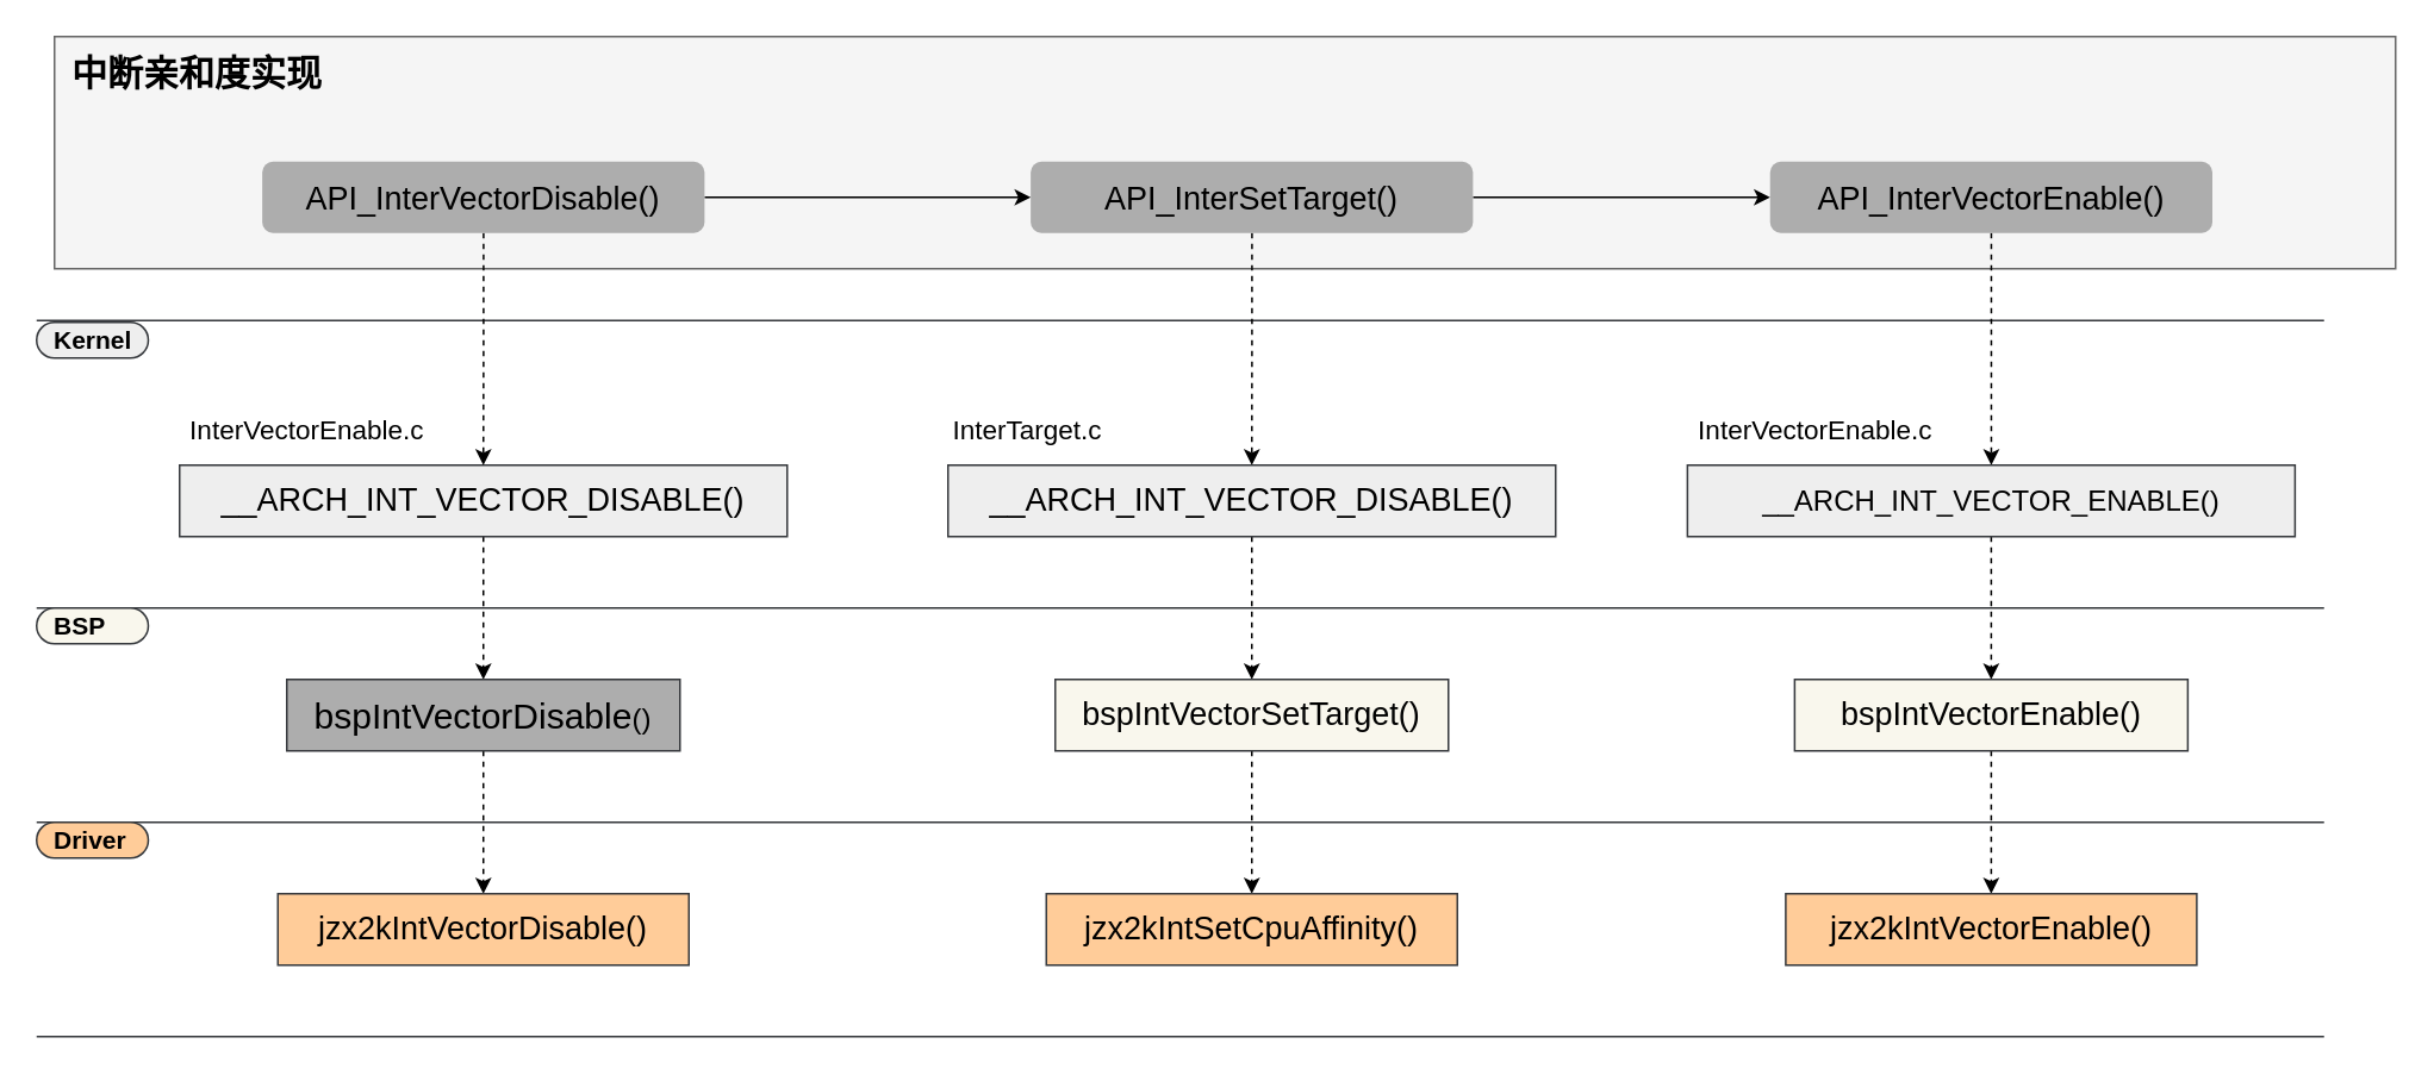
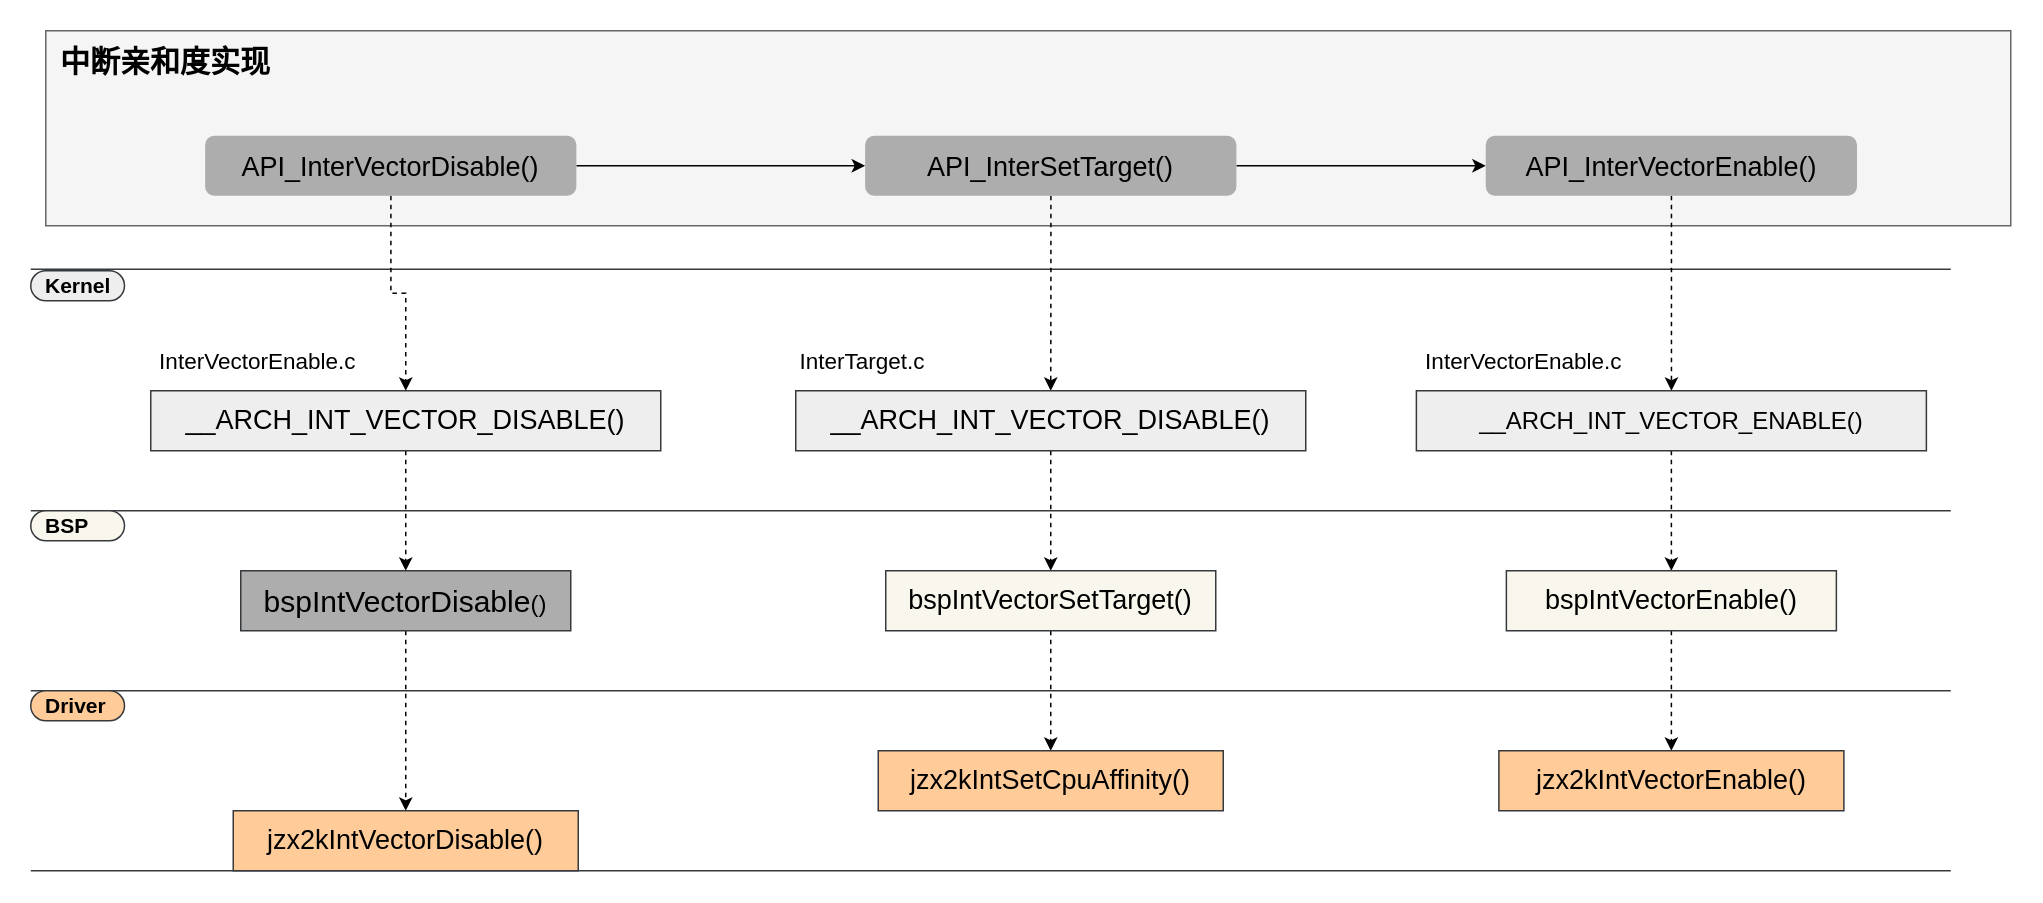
  <mxCell id="0" />
  <mxCell id="1" parent="0" />
  <mxCell id="2" value="" style="rounded=0;whiteSpace=wrap;html=1;fontSize=16;fillColor=#f5f5f5;strokeColor=#666666;fontColor=#333333;" parent="1" vertex="1"><mxGeometry x="30" y="20" width="1310" height="130" as="geometry" /></mxCell>
  <mxCell id="3" style="edgeStyle=orthogonalEdgeStyle;rounded=0;orthogonalLoop=1;jettySize=auto;html=1;dashed=1;fontSize=16;entryX=0.5;entryY=0;entryDx=0;entryDy=0;" parent="1" source="4" target="7" edge="1"><mxGeometry relative="1" as="geometry"><mxPoint x="290" y="350" as="targetPoint" /></mxGeometry></mxCell>
  <mxCell id="4" value="&lt;font style=&quot;font-size: 18px&quot;&gt;&lt;span style=&quot;text-align: left&quot;&gt;__ARCH_INT_VECTOR_DISABLE&lt;/span&gt;&lt;span style=&quot;text-align: left&quot;&gt;&lt;font style=&quot;font-size: 18px&quot;&gt;()&lt;/font&gt;&lt;/span&gt;&lt;/font&gt;" style="rounded=0;whiteSpace=wrap;html=1;labelBackgroundColor=none;fontSize=16;align=center;fillColor=#eeeeee;strokeColor=#36393d;" parent="1" vertex="1"><mxGeometry x="100" y="260" width="340" height="40" as="geometry" /></mxCell>
  <mxCell id="5" value="&lt;span style=&quot;font-size: 15px; text-align: left;&quot;&gt;InterVectorEnable.c&lt;/span&gt;" style="text;html=1;strokeColor=none;fillColor=none;align=right;verticalAlign=middle;whiteSpace=wrap;rounded=0;labelBackgroundColor=none;fontSize=15;fontColor=#000000;" parent="1" vertex="1"><mxGeometry x="100" y="220" width="139" height="40" as="geometry" /></mxCell>
  <mxCell id="6" style="edgeStyle=orthogonalEdgeStyle;rounded=0;orthogonalLoop=1;jettySize=auto;html=1;dashed=1;fontSize=16;" parent="1" source="7" target="8" edge="1"><mxGeometry relative="1" as="geometry" /></mxCell>
  <mxCell id="7" value="&lt;span style=&quot;font-size: 20px ; text-align: left&quot;&gt;bspIntVectorDisable&lt;/span&gt;()" style="rounded=0;whiteSpace=wrap;html=1;labelBackgroundColor=none;fillColor=#adadad;fontSize=16;align=center;strokeColor=#36393d;" parent="1" vertex="1"><mxGeometry x="160" y="380" width="220" height="40" as="geometry" /></mxCell>
- <mxCell id="8" value="&lt;font style=&quot;font-size: 18px&quot;&gt;&lt;span style=&quot;text-align: left&quot;&gt;jzx2kIntVectorDisable&lt;/span&gt;()&lt;/font&gt;" style="rounded=0;whiteSpace=wrap;html=1;labelBackgroundColor=none;fillColor=#ffcc99;fontSize=16;align=center;strokeColor=#36393d;" parent="1" vertex="1"><mxGeometry x="155" y="500" width="230" height="40" as="geometry" /></mxCell>
+ <mxCell id="8" value="&lt;font style=&quot;font-size: 18px&quot;&gt;&lt;span style=&quot;text-align: left&quot;&gt;jzx2kIntVectorDisable&lt;/span&gt;()&lt;/font&gt;" style="rounded=0;whiteSpace=wrap;html=1;labelBackgroundColor=none;fillColor=#ffcc99;fontSize=16;align=center;strokeColor=#36393d;" parent="1" vertex="1"><mxGeometry x="155" y="540" width="230" height="40" as="geometry" /></mxCell>
  <mxCell id="9" value="" style="endArrow=none;html=1;fontSize=16;fontColor=#000000;fillColor=#f9f7ed;strokeColor=#36393d;" parent="1" edge="1"><mxGeometry width="50" height="50" relative="1" as="geometry"><mxPoint x="20" y="340" as="sourcePoint" /><mxPoint x="1300" y="340" as="targetPoint" /></mxGeometry></mxCell>
  <mxCell id="10" value="" style="endArrow=none;html=1;fontSize=16;fontColor=#000000;fillColor=#ffcc99;strokeColor=#36393d;" parent="1" edge="1"><mxGeometry width="50" height="50" relative="1" as="geometry"><mxPoint x="20" y="460" as="sourcePoint" /><mxPoint x="1300" y="460" as="targetPoint" /></mxGeometry></mxCell>
  <mxCell id="11" value="" style="endArrow=none;html=1;fontSize=16;fontColor=#000000;fillColor=#eeeeee;strokeColor=#36393d;" parent="1" edge="1"><mxGeometry width="50" height="50" relative="1" as="geometry"><mxPoint x="20" y="580" as="sourcePoint" /><mxPoint x="1300" y="580" as="targetPoint" /></mxGeometry></mxCell>
  <mxCell id="12" value="" style="endArrow=none;html=1;fontSize=16;fontColor=#000000;fillColor=#eeeeee;strokeColor=#36393d;" parent="1" edge="1"><mxGeometry width="50" height="50" relative="1" as="geometry"><mxPoint x="20" y="179" as="sourcePoint" /><mxPoint x="1300" y="179" as="targetPoint" /></mxGeometry></mxCell>
  <mxCell id="13" value="Kernel" style="rounded=1;whiteSpace=wrap;html=1;arcSize=50;strokeColor=#36393d;strokeWidth=1;fillColor=#eeeeee;whiteSpace=wrap;align=left;verticalAlign=middle;spacingLeft=0;fontStyle=1;fontSize=14;spacing=10;labelBackgroundColor=none;" parent="1" vertex="1"><mxGeometry x="20" width="62.5" height="20" as="geometry" y="180" /></mxCell>
  <mxCell id="14" value="BSP" style="rounded=1;whiteSpace=wrap;html=1;arcSize=50;strokeColor=#36393d;strokeWidth=1;fillColor=#f9f7ed;whiteSpace=wrap;align=left;verticalAlign=middle;spacingLeft=0;fontStyle=1;fontSize=14;spacing=10;labelBackgroundColor=none;" parent="1" vertex="1"><mxGeometry x="20" y="340" width="62.5" height="20" as="geometry" /></mxCell>
  <mxCell id="15" value="Driver" style="rounded=1;whiteSpace=wrap;html=1;arcSize=50;strokeColor=#36393d;strokeWidth=1;fillColor=#ffcc99;whiteSpace=wrap;align=left;verticalAlign=middle;spacingLeft=0;fontStyle=1;fontSize=14;spacing=10;labelBackgroundColor=none;" parent="1" vertex="1"><mxGeometry x="20" y="460" width="62.5" height="20" as="geometry" /></mxCell>
  <mxCell id="16" style="edgeStyle=orthogonalEdgeStyle;rounded=0;orthogonalLoop=1;jettySize=auto;html=1;entryX=0;entryY=0.5;entryDx=0;entryDy=0;fontSize=16;" parent="1" source="18" target="21" edge="1"><mxGeometry relative="1" as="geometry" /></mxCell>
  <mxCell id="17" style="edgeStyle=orthogonalEdgeStyle;rounded=0;orthogonalLoop=1;jettySize=auto;html=1;entryX=0.5;entryY=0;entryDx=0;entryDy=0;fontSize=16;dashed=1;" parent="1" source="18" target="4" edge="1"><mxGeometry relative="1" as="geometry" /></mxCell>
- <mxCell id="18" value="&lt;span style=&quot;text-align: left&quot;&gt;&lt;font style=&quot;font-size: 18px&quot;&gt;API_InterVectorDisable()&lt;/font&gt;&lt;/span&gt;" style="rounded=1;whiteSpace=wrap;html=1;glass=0;sketch=0;align=center;fillColor=#ADADAD;strokeColor=none;fontSize=20;" parent="1" vertex="1"><mxGeometry x="146.25" y="90" width="247.5" height="40" as="geometry" /></mxCell>
+ <mxCell id="18" value="&lt;span style=&quot;text-align: left&quot;&gt;&lt;font style=&quot;font-size: 18px&quot;&gt;API_InterVectorDisable()&lt;/font&gt;&lt;/span&gt;" style="rounded=1;whiteSpace=wrap;html=1;glass=0;sketch=0;align=center;fillColor=#ADADAD;strokeColor=none;fontSize=20;" parent="1" vertex="1"><mxGeometry x="136.25" y="90" width="247.5" height="40" as="geometry" /></mxCell>
  <mxCell id="19" style="edgeStyle=orthogonalEdgeStyle;rounded=0;orthogonalLoop=1;jettySize=auto;html=1;entryX=0;entryY=0.5;entryDx=0;entryDy=0;fontSize=16;" parent="1" source="21" target="23" edge="1"><mxGeometry relative="1" as="geometry" /></mxCell>
  <mxCell id="20" style="edgeStyle=orthogonalEdgeStyle;rounded=0;orthogonalLoop=1;jettySize=auto;html=1;entryX=0.5;entryY=0;entryDx=0;entryDy=0;dashed=1;fontSize=16;" parent="1" source="21" target="25" edge="1"><mxGeometry relative="1" as="geometry" /></mxCell>
  <mxCell id="21" value="&lt;span style=&quot;text-align: left&quot;&gt;&lt;font&gt;&lt;span style=&quot;font-size: 18px&quot;&gt;API_InterSetTarget()&lt;/span&gt;&lt;/font&gt;&lt;/span&gt;" style="rounded=1;whiteSpace=wrap;html=1;glass=0;sketch=0;align=center;fillColor=#ADADAD;strokeColor=none;fontSize=20;" parent="1" vertex="1"><mxGeometry x="576.25" y="90" width="247.5" height="40" as="geometry" /></mxCell>
  <mxCell id="22" style="edgeStyle=orthogonalEdgeStyle;rounded=0;orthogonalLoop=1;jettySize=auto;html=1;dashed=1;fontSize=16;" parent="1" source="23" target="31" edge="1"><mxGeometry relative="1" as="geometry" /></mxCell>
  <mxCell id="23" value="&lt;span style=&quot;text-align: left&quot;&gt;&lt;font&gt;&lt;span style=&quot;font-size: 18px&quot;&gt;API_InterVectorEnable()&lt;/span&gt;&lt;/font&gt;&lt;/span&gt;" style="rounded=1;whiteSpace=wrap;html=1;glass=0;sketch=0;align=center;fillColor=#ADADAD;strokeColor=none;fontSize=20;" parent="1" vertex="1"><mxGeometry x="990" y="90" width="247.5" height="40" as="geometry" /></mxCell>
  <mxCell id="24" style="edgeStyle=orthogonalEdgeStyle;rounded=0;orthogonalLoop=1;jettySize=auto;html=1;entryX=0.5;entryY=0;entryDx=0;entryDy=0;dashed=1;fontSize=16;" parent="1" source="25" target="28" edge="1"><mxGeometry relative="1" as="geometry" /></mxCell>
  <mxCell id="25" value="&lt;font style=&quot;font-size: 18px&quot;&gt;&lt;span style=&quot;text-align: left&quot;&gt;__ARCH_INT_VECTOR_DISABLE&lt;/span&gt;&lt;span style=&quot;text-align: left&quot;&gt;&lt;font style=&quot;font-size: 18px&quot;&gt;()&lt;/font&gt;&lt;/span&gt;&lt;/font&gt;" style="rounded=0;whiteSpace=wrap;html=1;labelBackgroundColor=none;fontSize=16;align=center;fillColor=#eeeeee;strokeColor=#36393d;" parent="1" vertex="1"><mxGeometry x="530" y="260" width="340" height="40" as="geometry" /></mxCell>
  <mxCell id="26" value="InterTarget.c" style="text;whiteSpace=wrap;html=1;fontSize=15;" parent="1" vertex="1"><mxGeometry x="531" y="225" width="110" height="35" as="geometry" /></mxCell>
  <mxCell id="27" style="edgeStyle=orthogonalEdgeStyle;rounded=0;orthogonalLoop=1;jettySize=auto;html=1;entryX=0.5;entryY=0;entryDx=0;entryDy=0;dashed=1;fontSize=16;" parent="1" source="28" target="29" edge="1"><mxGeometry relative="1" as="geometry" /></mxCell>
  <mxCell id="28" value="&lt;font style=&quot;font-size: 18px&quot;&gt;&lt;span style=&quot;text-align: left&quot;&gt;bspIntVectorSetTarget&lt;/span&gt;()&lt;/font&gt;" style="rounded=0;whiteSpace=wrap;html=1;labelBackgroundColor=none;fillColor=#f9f7ed;fontSize=16;align=center;strokeColor=#36393d;" parent="1" vertex="1"><mxGeometry x="590" y="380" width="220" height="40" as="geometry" /></mxCell>
  <mxCell id="29" value="&lt;font style=&quot;font-size: 18px&quot;&gt;&lt;span style=&quot;text-align: left&quot;&gt;jzx2kIntSetCpuAffinity&lt;/span&gt;()&lt;/font&gt;" style="rounded=0;whiteSpace=wrap;html=1;labelBackgroundColor=none;fillColor=#ffcc99;fontSize=16;align=center;strokeColor=#36393d;" parent="1" vertex="1"><mxGeometry x="585" y="500" width="230" height="40" as="geometry" /></mxCell>
  <mxCell id="30" style="edgeStyle=orthogonalEdgeStyle;rounded=0;orthogonalLoop=1;jettySize=auto;html=1;entryX=0.5;entryY=0;entryDx=0;entryDy=0;dashed=1;fontSize=16;" parent="1" source="31" target="33" edge="1"><mxGeometry relative="1" as="geometry" /></mxCell>
  <mxCell id="31" value="&lt;span style=&quot;text-align: left&quot;&gt;__ARCH_INT_VECTOR_ENABLE()&lt;/span&gt;" style="rounded=0;whiteSpace=wrap;html=1;labelBackgroundColor=none;fontSize=16;align=center;fillColor=#eeeeee;strokeColor=#36393d;" parent="1" vertex="1"><mxGeometry x="943.75" y="260" width="340" height="40" as="geometry" /></mxCell>
  <mxCell id="32" style="edgeStyle=orthogonalEdgeStyle;rounded=0;orthogonalLoop=1;jettySize=auto;html=1;dashed=1;fontSize=16;" parent="1" source="33" target="34" edge="1"><mxGeometry relative="1" as="geometry" /></mxCell>
  <mxCell id="33" value="&lt;font style=&quot;font-size: 18px&quot;&gt;&lt;span style=&quot;text-align: left&quot;&gt;bspIntVectorEnable&lt;/span&gt;()&lt;/font&gt;" style="rounded=0;whiteSpace=wrap;html=1;labelBackgroundColor=none;fillColor=#f9f7ed;fontSize=16;align=center;strokeColor=#36393d;" parent="1" vertex="1"><mxGeometry x="1003.75" y="380" width="220" height="40" as="geometry" /></mxCell>
  <mxCell id="34" value="&lt;div style=&quot;text-align: left ; font-size: 18px&quot;&gt;&lt;span&gt;jzx2kIntVectorEnable&lt;/span&gt;&lt;span&gt;()&lt;/span&gt;&lt;/div&gt;" style="rounded=0;whiteSpace=wrap;html=1;labelBackgroundColor=none;fillColor=#ffcc99;fontSize=16;align=center;strokeColor=#36393d;" parent="1" vertex="1"><mxGeometry x="998.75" y="500" width="230" height="40" as="geometry" /></mxCell>
  <mxCell id="35" value="&lt;span style=&quot;font-size: 15px; text-align: left;&quot;&gt;InterVectorEnable.c&lt;/span&gt;" style="text;html=1;strokeColor=none;fillColor=none;align=right;verticalAlign=middle;whiteSpace=wrap;rounded=0;labelBackgroundColor=none;fontSize=15;fontColor=#000000;" parent="1" vertex="1"><mxGeometry x="943.75" y="220" width="139" height="40" as="geometry" /></mxCell>
  <mxCell id="36" value="中断亲和度实现" style="text;html=1;strokeColor=none;fillColor=none;align=center;verticalAlign=middle;whiteSpace=wrap;rounded=0;fontSize=20;fontStyle=1" parent="1" vertex="1"><mxGeometry x="30" y="30" width="160" height="20" as="geometry" /></mxCell>
